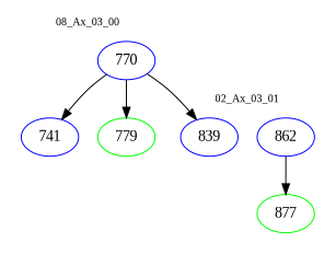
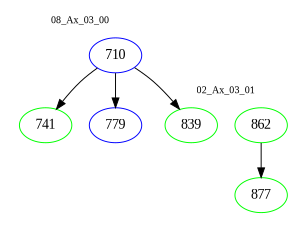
  digraph {
    fontname="Liberation Serif"
    node [color=blue fontname="Liberation Serif"]
    edge [color=black fontname="Liberation Serif"]
-   n1 [label=770]
-   n2 [label=741]
-   n3 [color=green label=779]
-   n4 [label=862]
-   n5 [label=839]
+   n1 [label=710]
+   n2 [color=green label=741]
+   n3 [label=779]
+   n4 [color=green label=862]
+   n5 [color=green label=839]
    n6 [color=green label=877]
    subgraph cluster_1 {
      color=white
      fontsize=10
      label="08_Ax_03_00"
      n1
      n2
      n3
    }
    subgraph cluster_2 {
      color=white
      fontsize=10
      label="02_Ax_03_01"
      n4
      n5
      n6
    }
    n1 -> n2
    n1 -> n3
    n1 -> n5
    n4 -> n6
  }
